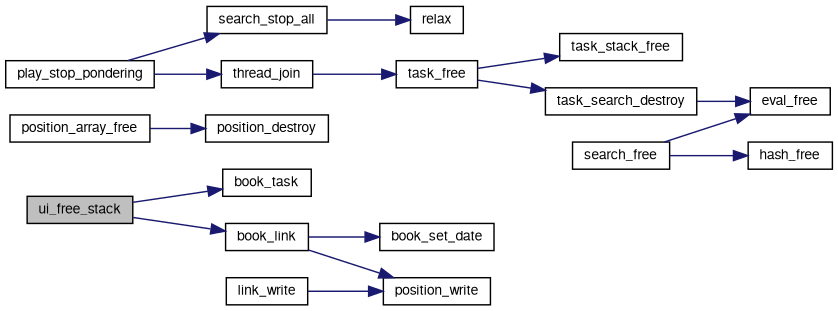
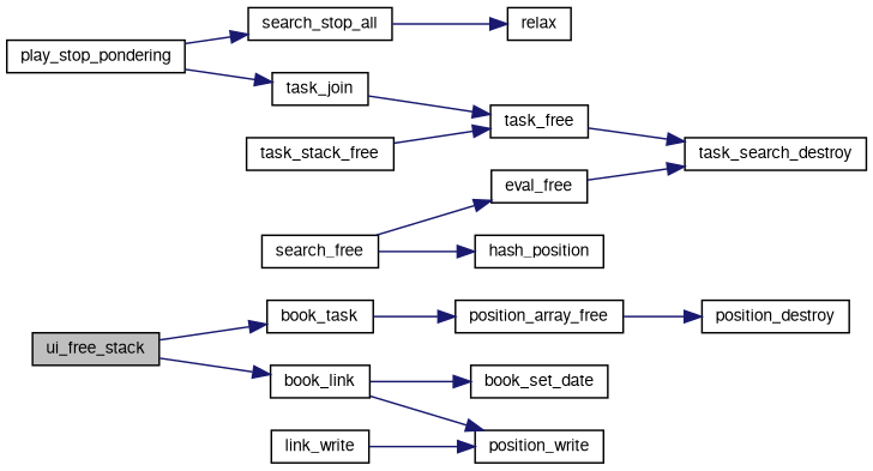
  digraph {
    rankdir=LR
    node [color=black fontname=FreeSans fontsize=10 shape=record]
    edge [color=midnightblue fontname=FreeSans fontsize=10 labelfontname=FreeSans labelfontsize=10 style=solid]
    n1 [fillcolor=grey75 fontcolor=black height=0.2 label=ui_free_stack style=filled width=0.4]
    n2 [height=0.2 label=book_task width=0.4]
    n3 [height=0.2 label=book_link width=0.4]
    n4 [height=0.2 label=position_array_free width=0.4]
    n5 [height=0.2 label=book_set_date width=0.4]
    n6 [height=0.2 label=position_write width=0.4]
    n7 [height=0.2 label=position_destroy width=0.4]
    n8 [height=0.2 label=link_write width=0.4]
    n9 [height=0.2 label=play_stop_pondering width=0.4]
    n10 [height=0.2 label=search_stop_all width=0.4]
-   n11 [height=0.2 label=thread_join width=0.4]
+   n11 [height=0.2 label=task_join width=0.4]
    n12 [height=0.2 label=search_free width=0.4]
    n13 [height=0.2 label=eval_free width=0.4]
-   n14 [height=0.2 label=hash_free width=0.4]
+   n14 [height=0.2 label=hash_position width=0.4]
    n15 [height=0.2 label=relax width=0.4]
    n16 [height=0.2 label=task_free width=0.4]
    n17 [height=0.2 label=task_stack_free width=0.4]
    n18 [height=0.2 label=task_search_destroy width=0.4]
    n1 -> n2
    n1 -> n3
+   n2 -> n4
    n3 -> n5
    n3 -> n6
    n4 -> n7
    n8 -> n6
    n9 -> n10
    n9 -> n11
    n10 -> n15
    n11 -> n16
    n12 -> n13
    n12 -> n14
    n16 -> n18
-   n16 -> n17
-   n18 -> n13
+   n17 -> n16
+   n13 -> n18
  }
